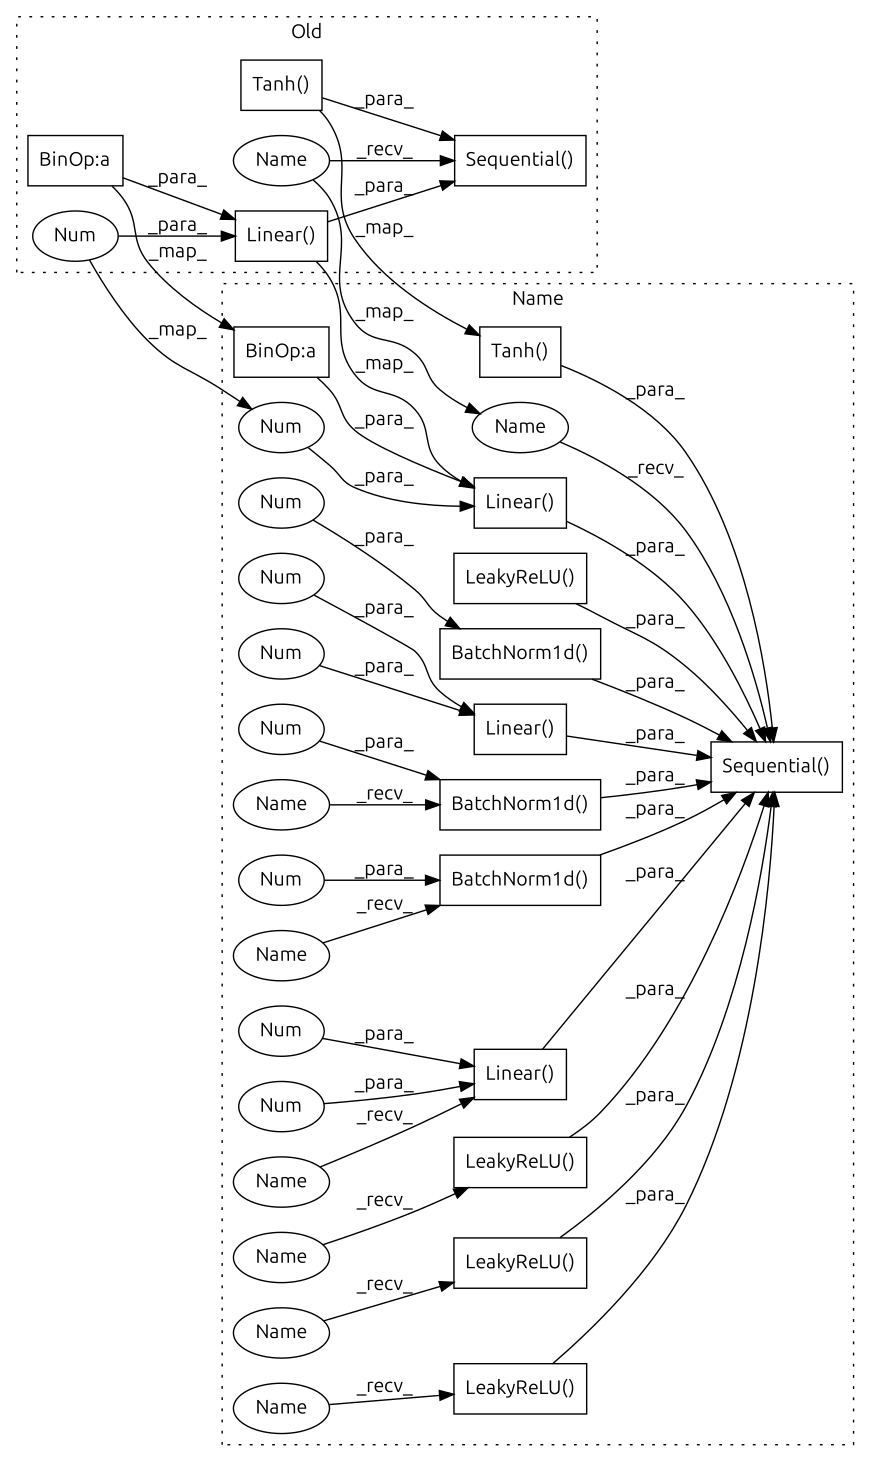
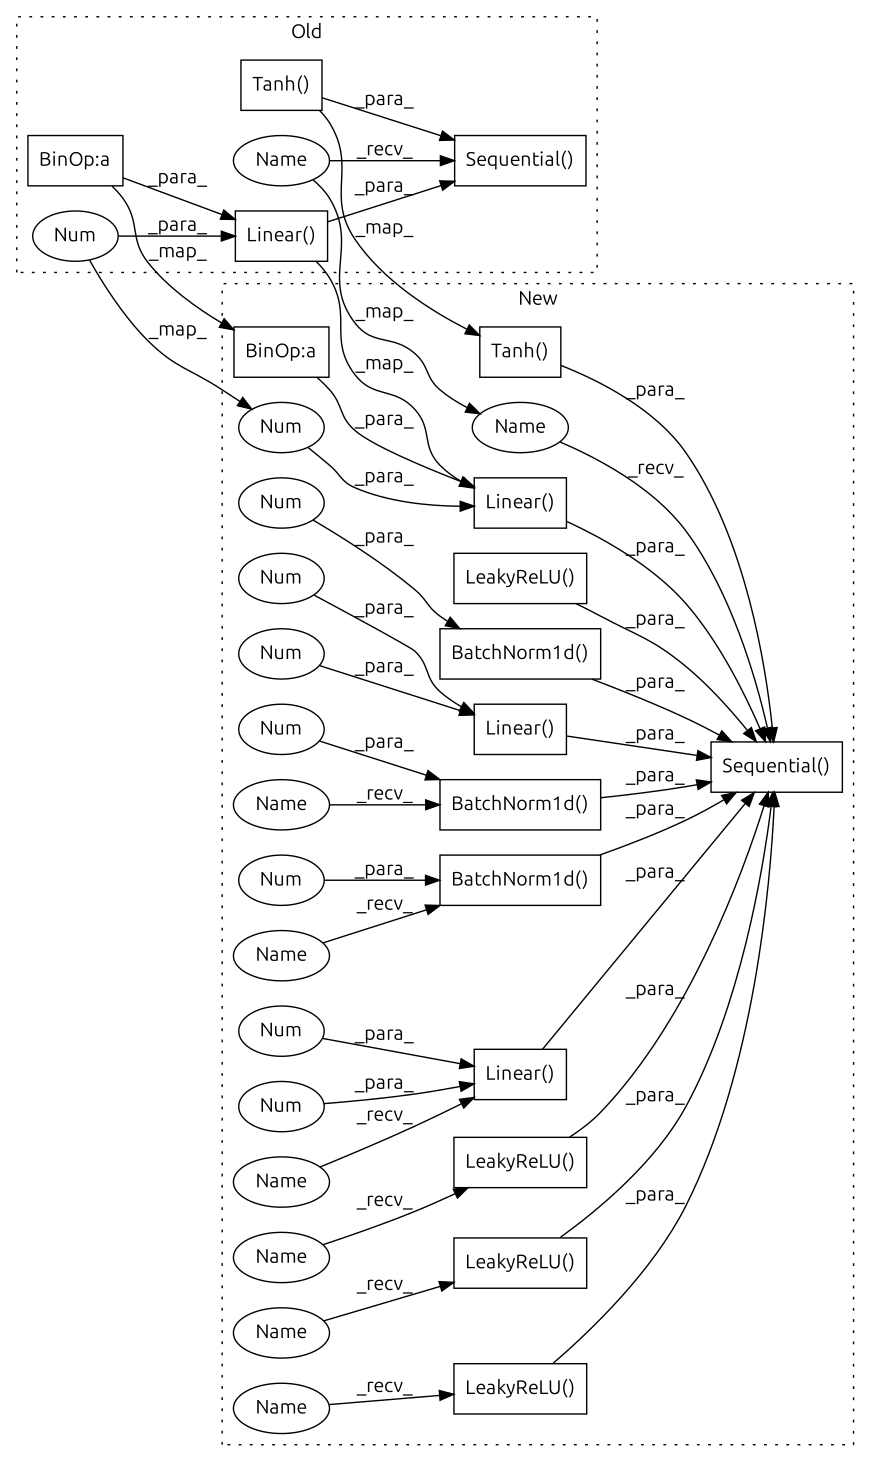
  digraph {
    rankdir=LR
    fontname=Ubuntu
    node [a=75 l=2 shape=box fontname=Ubuntu]
    edge [fontname=Ubuntu]
    n1 [l=9 label="Tanh()" s=3219]
    n2 [l="21,6" label="Sequential()" s="3003,3228"]
    n3 [l="10,1" label="Linear()" s="3145,3210"]
    n4 [a=82 l=30 label="BinOp:a" s=3165]
    n5 [a=76 l=4 label=Num s=3155 shape=ellipse]
    n6 [a=87 label=Name s=3003 shape=ellipse]
    n7 [l=9 label="Tanh()" s=2426]
    n8 [l="21,6" label="Sequential()" s="1759,2435"]
    n9 [l="13,15" label="LeakyReLU()" s="1823,1864"]
    n10 [l="10,1" label="Linear()" s="2352,2417"]
    n11 [l="15,1" label="BatchNorm1d()" s="1915,1968"]
    n12 [a=82 l=30 label="BinOp:a" s=2372]
    n13 [l="15,1" label="BatchNorm1d()" s="2224,2278"]
    n14 [a=76 l=3 label=Num s=1930 shape=ellipse]
    n15 [l="15,1" label="BatchNorm1d()" s="2069,2122"]
    n16 [a=76 l=4 label=Num s=2239 shape=ellipse]
    n17 [a=76 l=3 label=Num s=2084 shape=ellipse]
    n18 [l="13,15" label="LeakyReLU()" s="1977,2018"]
    n19 [l="10,1" label="Linear()" s="2042,2060"]
    n20 [a=76 l=3 label=Num s=2057 shape=ellipse]
    n21 [a=76 l=3 label=Num s=2052 shape=ellipse]
    n22 [l="13,15" label="LeakyReLU()" s="2131,2172"]
    n23 [l="10,1" label="Linear()" s="1888,1906"]
    n24 [a=76 l=3 label=Num s=1898 shape=ellipse]
    n25 [a=76 l=3 label=Num s=1903 shape=ellipse]
    n26 [l="13,15" label="LeakyReLU()" s="2287,2328"]
    n27 [a=76 l=4 label=Num s=2362 shape=ellipse]
    n28 [a=87 label=Name s=1888 shape=ellipse]
    n29 [a=87 label=Name s=2224 shape=ellipse]
    n30 [a=87 label=Name s=1759 shape=ellipse]
    n31 [a=87 label=Name s=1977 shape=ellipse]
    n32 [a=87 label=Name s=1915 shape=ellipse]
    n33 [a=87 label=Name s=1823 shape=ellipse]
    n34 [a=87 label=Name s=2287 shape=ellipse]
    subgraph cluster_1 {
      label=Old
      style=dotted
      n1
      n2
      n3
      n4
      n5
      n6
    }
    subgraph cluster_2 {
-     label=Name
+     label=New
      style=dotted
      n7
      n8
      n9
      n10
      n11
      n12
      n13
      n14
      n15
      n16
      n17
      n18
      n19
      n20
      n21
      n22
      n23
      n24
      n25
      n26
      n27
      n28
      n29
      n30
      n31
      n32
      n33
      n34
    }
    n1 -> n2 [label=_para_]
    n1 -> n7 [label=_map_]
    n3 -> n2 [label=_para_]
    n3 -> n10 [label=_map_]
    n4 -> n3 [label=_para_]
    n4 -> n12 [label=_map_]
    n5 -> n3 [label=_para_]
    n5 -> n27 [label=_map_]
    n6 -> n2 [label=_recv_]
    n6 -> n30 [label=_map_]
    n7 -> n8 [label=_para_]
    n9 -> n8 [label=_para_]
    n10 -> n8 [label=_para_]
    n11 -> n8 [label=_para_]
    n12 -> n10 [label=_para_]
    n13 -> n8 [label=_para_]
    n14 -> n11 [label=_para_]
    n15 -> n8 [label=_para_]
    n16 -> n13 [label=_para_]
    n17 -> n15 [label=_para_]
    n18 -> n8 [label=_para_]
    n19 -> n8 [label=_para_]
    n20 -> n19 [label=_para_]
    n21 -> n19 [label=_para_]
    n22 -> n8 [label=_para_]
    n23 -> n8 [label=_para_]
    n24 -> n23 [label=_para_]
    n25 -> n23 [label=_para_]
    n26 -> n8 [label=_para_]
    n27 -> n10 [label=_para_]
    n28 -> n23 [label=_recv_]
    n29 -> n13 [label=_recv_]
    n30 -> n8 [label=_recv_]
    n31 -> n18 [label=_recv_]
    n32 -> n11 [label=_recv_]
    n33 -> n9 [label=_recv_]
    n34 -> n26 [label=_recv_]
  }
